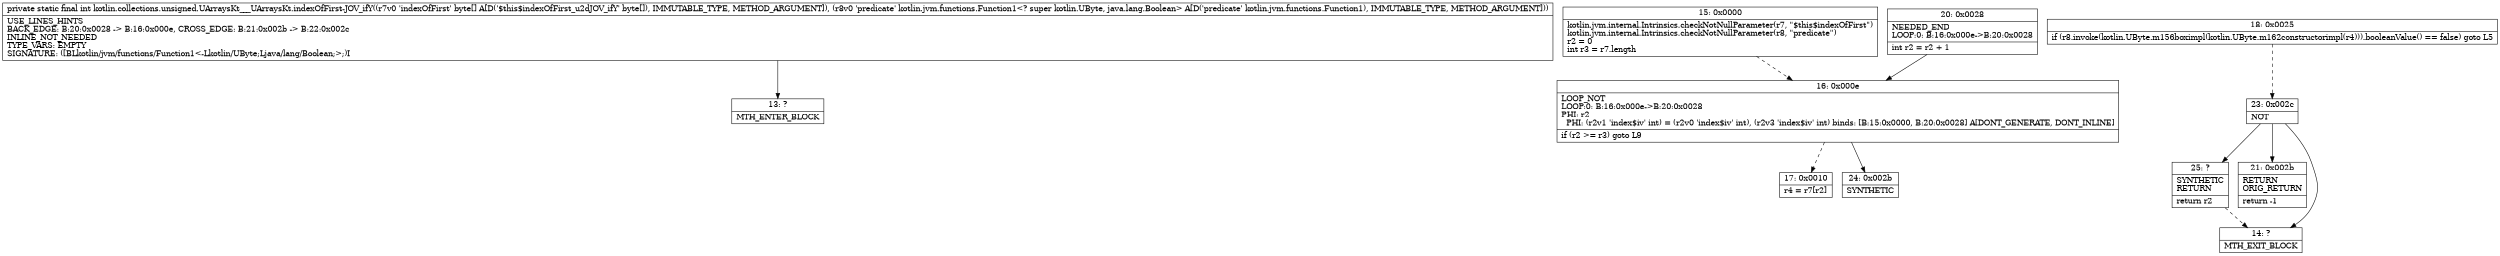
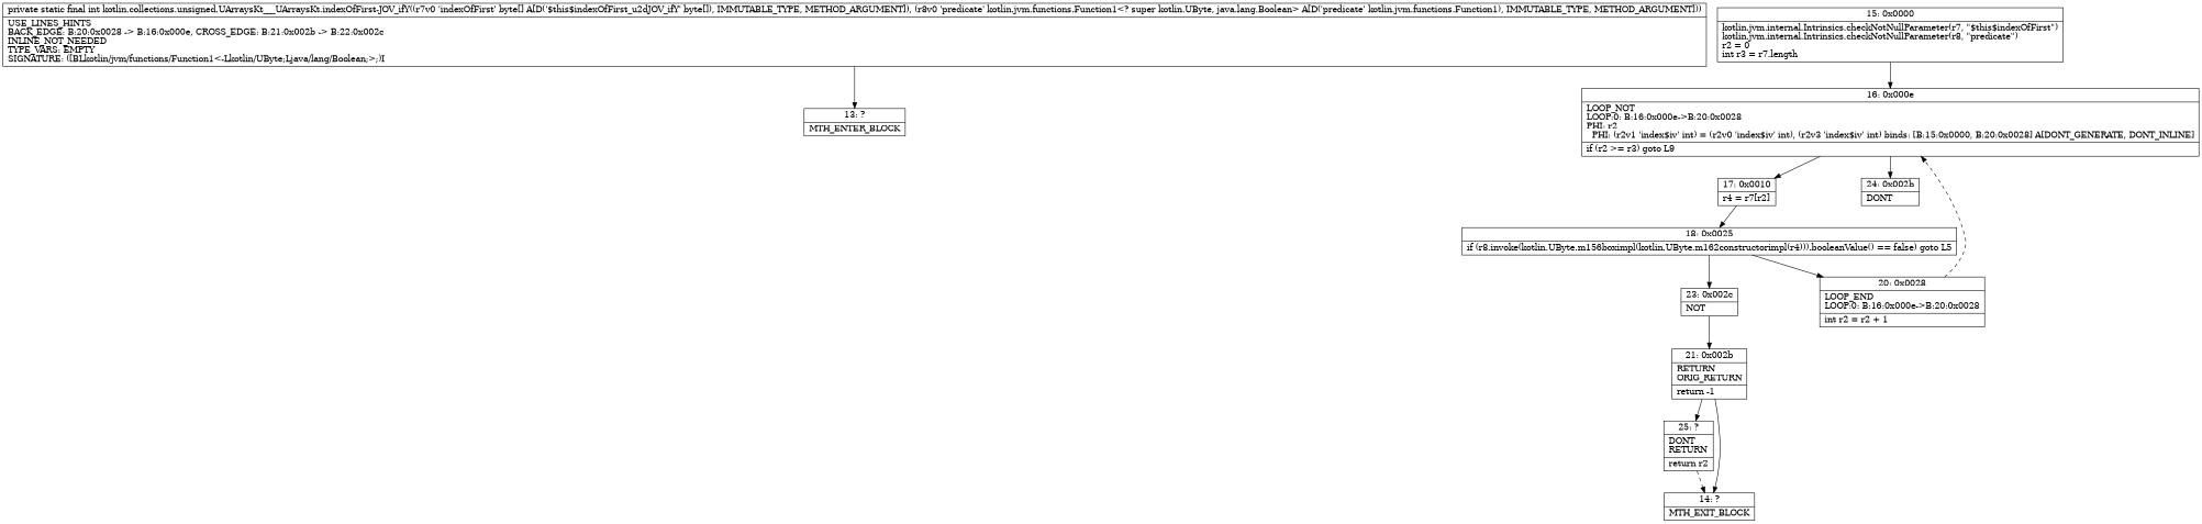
  digraph {
    node [shape=record]
    n1 [label="{13\:\ ?|MTH_ENTER_BLOCK\l}"]
    n2 [label="{15\:\ 0x0000|kotlin.jvm.internal.Intrinsics.checkNotNullParameter(r7, \"$this$indexOfFirst\")\lkotlin.jvm.internal.Intrinsics.checkNotNullParameter(r8, \"predicate\")\lr2 = 0\lint r3 = r7.length\l}"]
    n3 [label="{16\:\ 0x000e|LOOP_NOT\lLOOP:0: B:16:0x000e\-\>B:20:0x0028\lPHI: r2 \l  PHI: (r2v1 'index$iv' int) = (r2v0 'index$iv' int), (r2v3 'index$iv' int) binds: [B:15:0x0000, B:20:0x0028] A[DONT_GENERATE, DONT_INLINE]\l|if (r2 \>= r3) goto L9\l}"]
    n4 [label="{17\:\ 0x0010|r4 = r7[r2]\l}"]
-   n5 [label="{24\:\ 0x002b|SYNTHETIC\l}"]
+   n5 [label="{24\:\ 0x002b|DONT\l}"]
    n6 [label="{18\:\ 0x0025|if (r8.invoke(kotlin.UByte.m156boximpl(kotlin.UByte.m162constructorimpl(r4))).booleanValue() == false) goto L5\l}"]
-   n7 [label="{20\:\ 0x0028|NEEDED_END\lLOOP:0: B:16:0x000e\-\>B:20:0x0028\l|int r2 = r2 + 1\l}"]
+   n7 [label="{20\:\ 0x0028|LOOP_END\lLOOP:0: B:16:0x000e\-\>B:20:0x0028\l|int r2 = r2 + 1\l}"]
    n8 [label="{23\:\ 0x002c|NOT\l}"]
-   n9 [label="{25\:\ ?|SYNTHETIC\lRETURN\l|return r2\l}"]
+   n9 [label="{25\:\ ?|DONT\lRETURN\l|return r2\l}"]
    n10 [label="{21\:\ 0x002b|RETURN\lORIG_RETURN\l|return \-1\l}"]
    n11 [label="{14\:\ ?|MTH_EXIT_BLOCK\l}"]
    n12 [label="{private static final int kotlin.collections.unsigned.UArraysKt___UArraysKt.indexOfFirst\-JOV_ifY((r7v0 'indexOfFirst' byte[] A[D('$this$indexOfFirst_u2dJOV_ifY' byte[]), IMMUTABLE_TYPE, METHOD_ARGUMENT]), (r8v0 'predicate' kotlin.jvm.functions.Function1\<? super kotlin.UByte, java.lang.Boolean\> A[D('predicate' kotlin.jvm.functions.Function1), IMMUTABLE_TYPE, METHOD_ARGUMENT]))  | USE_LINES_HINTS\lBACK_EDGE: B:20:0x0028 \-\> B:16:0x000e, CROSS_EDGE: B:21:0x002b \-\> B:22:0x002c\lINLINE_NOT_NEEDED\lTYPE_VARS: EMPTY\lSIGNATURE: ([BLkotlin\/jvm\/functions\/Function1\<\-Lkotlin\/UByte;Ljava\/lang\/Boolean;\>;)I\l}"]
-   n2 -> n3 [style=dashed]
-   n3 -> n4 [style=dashed]
+   n2 -> n3
+   n3 -> n4 [style=solid]
    n3 -> n5
-   n6 -> n8 [style=dashed]
-   n7 -> n3
-   n8 -> n9
+   n4 -> n6
+   n6 -> n7
+   n6 -> n8 [style=solid]
+   n7 -> n3 [style=dashed]
+   n10 -> n9
    n8 -> n10
    n9 -> n11 [style=dashed]
-   n8 -> n11
+   n10 -> n11
    n12 -> n1
  }
